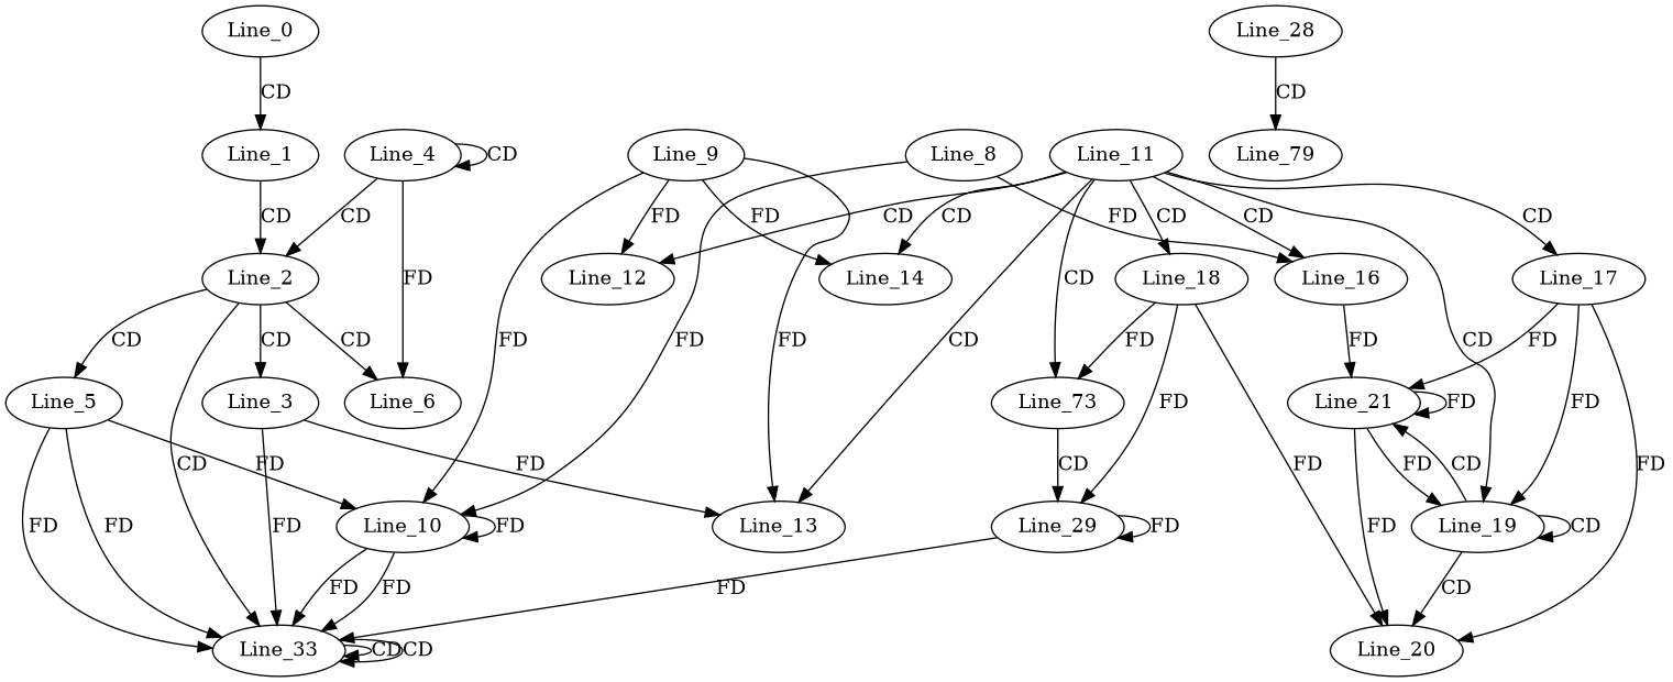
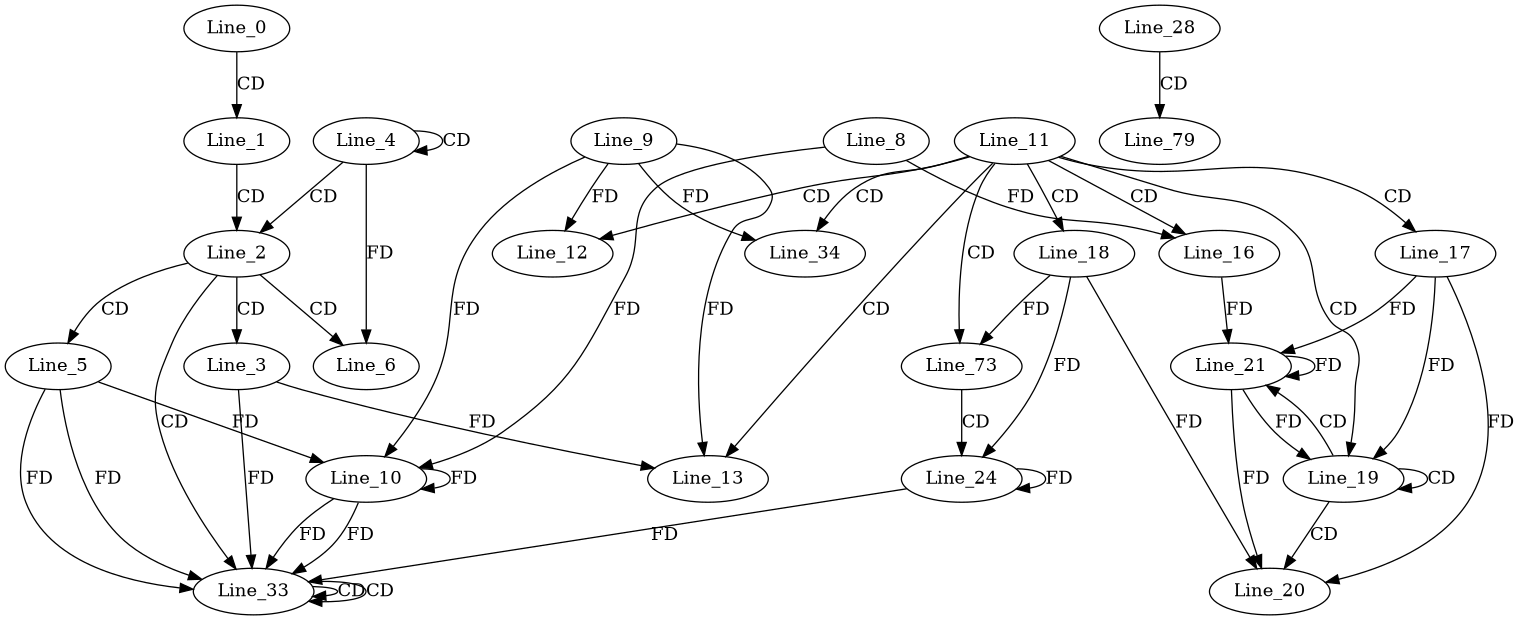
  digraph {
    Line_0
    Line_1
    Line_2
    Line_3
    Line_5
    Line_6
    Line_33
    Line_13
    Line_4
    Line_10
-   Line_24 [label=Line_29]
+   Line_24
    Line_9
    Line_12
-   Line_14
+   Line_14 [label=Line_34]
    Line_8
    Line_16
    Line_21
    Line_11
    Line_17
    Line_18
    Line_19
    n22 [label=Line_73]
    Line_20
    n24 [label=Line_79]
    Line_28
    Line_0 -> Line_1 [label=CD]
    Line_1 -> Line_2 [label=CD]
    Line_2 -> Line_3 [label=CD]
    Line_2 -> Line_5 [label=CD]
    Line_2 -> Line_6 [label=CD]
    Line_2 -> Line_33 [label=CD]
    Line_3 -> Line_33 [label=FD]
    Line_3 -> Line_13 [label=FD]
    Line_5 -> Line_33 [label=FD]
    Line_5 -> Line_33 [label=FD]
    Line_5 -> Line_10 [label=FD]
    Line_33 -> Line_33 [label=CD]
    Line_33 -> Line_33 [label=CD]
    Line_4 -> Line_2 [label=CD]
    Line_4 -> Line_6 [label=FD]
    Line_4 -> Line_4 [label=CD]
    Line_10 -> Line_33 [label=FD]
    Line_10 -> Line_33 [label=FD]
    Line_10 -> Line_10 [label=FD]
    Line_24 -> Line_33 [label=FD]
    Line_24 -> Line_24 [label=FD]
    Line_9 -> Line_13 [label=FD]
    Line_9 -> Line_10 [label=FD]
    Line_9 -> Line_12 [label=FD]
    Line_9 -> Line_14 [label=FD]
    Line_8 -> Line_10 [label=FD]
    Line_8 -> Line_16 [label=FD]
    Line_16 -> Line_21 [label=FD]
    Line_21 -> Line_21 [label=FD]
    Line_21 -> Line_19 [label=FD]
    Line_21 -> Line_20 [label=FD]
    Line_11 -> Line_13 [label=CD]
    Line_11 -> Line_12 [label=CD]
    Line_11 -> Line_14 [label=CD]
    Line_11 -> Line_16 [label=CD]
    Line_11 -> Line_17 [label=CD]
    Line_11 -> Line_18 [label=CD]
    Line_11 -> Line_19 [label=CD]
    Line_11 -> n22 [label=CD]
    Line_17 -> Line_21 [label=FD]
    Line_17 -> Line_19 [label=FD]
    Line_17 -> Line_20 [label=FD]
    Line_18 -> Line_24 [label=FD]
    Line_18 -> n22 [label=FD]
    Line_18 -> Line_20 [label=FD]
    Line_19 -> Line_21 [label=CD]
    Line_19 -> Line_19 [label=CD]
    Line_19 -> Line_20 [label=CD]
    n22 -> Line_24 [label=CD]
    Line_28 -> n24 [label=CD]
  }
